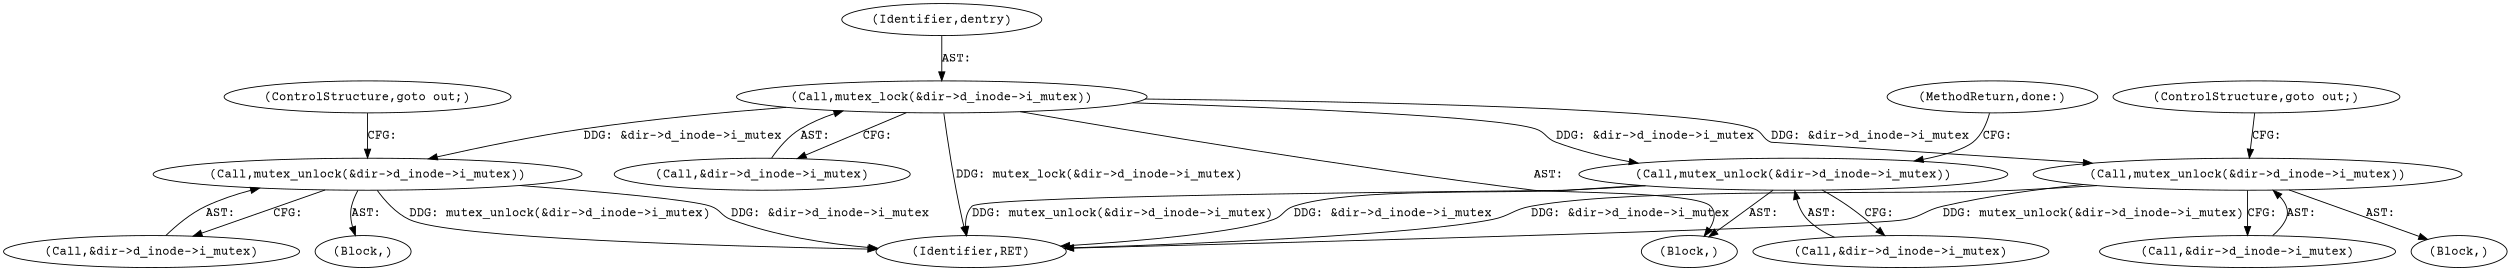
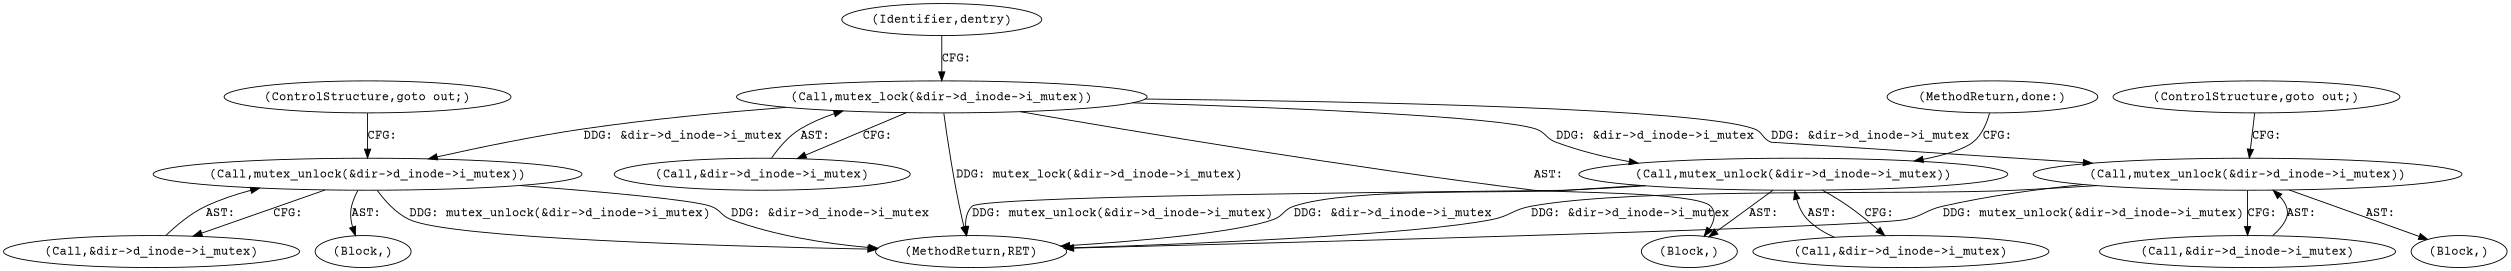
  digraph {
    fontname="Courier Prime"
    node [fontname="Courier Prime"]
    edge [fontname="Courier Prime"]
    n1 [label="(Call,mutex_lock(&dir->d_inode->i_mutex))"]
    n2 [label="(Call,mutex_unlock(&dir->d_inode->i_mutex))"]
    n3 [label="(Call,mutex_unlock(&dir->d_inode->i_mutex))"]
    n4 [label="(Call,mutex_unlock(&dir->d_inode->i_mutex))"]
    n5 [label="(Call,&dir->d_inode->i_mutex)"]
-   n6 [label="(Identifier,RET)"]
+   n6 [label="(MethodReturn,RET)"]
    n7 [label="(Block,)"]
    n8 [label="(Block,)"]
    n9 [label="(Call,&dir->d_inode->i_mutex)"]
    n10 [label="(Call,&dir->d_inode->i_mutex)"]
    n11 [label="(Block,)"]
    n12 [label="(Call,&dir->d_inode->i_mutex)"]
    n13 [label="(ControlStructure,goto out;)"]
    n14 [label="(MethodReturn,done:)"]
    n15 [label="(ControlStructure,goto out;)"]
    n16 [label="(Identifier,dentry)"]
    n1 -> n2 [label="DDG: &dir->d_inode->i_mutex"]
    n1 -> n3 [label="DDG: &dir->d_inode->i_mutex"]
    n1 -> n4 [label="DDG: &dir->d_inode->i_mutex"]
    n1 -> n5 [label="CFG: "]
    n1 -> n6 [label="DDG: mutex_lock(&dir->d_inode->i_mutex)"]
    n1 -> n7 [label="AST: "]
    n2 -> n6 [label="DDG: mutex_unlock(&dir->d_inode->i_mutex)"]
    n2 -> n6 [label="DDG: &dir->d_inode->i_mutex"]
    n2 -> n8 [label="AST: "]
    n2 -> n9 [label="CFG: "]
    n3 -> n6 [label="DDG: mutex_unlock(&dir->d_inode->i_mutex)"]
    n3 -> n6 [label="DDG: &dir->d_inode->i_mutex"]
    n3 -> n10 [label="CFG: "]
    n3 -> n11 [label="AST: "]
    n4 -> n6 [label="DDG: mutex_unlock(&dir->d_inode->i_mutex)"]
    n4 -> n6 [label="DDG: &dir->d_inode->i_mutex"]
    n4 -> n7 [label="AST: "]
    n4 -> n12 [label="CFG: "]
    n5 -> n1 [label="AST: "]
    n9 -> n2 [label="AST: "]
    n10 -> n3 [label="AST: "]
    n12 -> n4 [label="AST: "]
    n13 -> n3 [label="CFG: "]
    n14 -> n4 [label="CFG: "]
    n15 -> n2 [label="CFG: "]
-   n16 -> n1 [label="AST: "]
+   n16 -> n1 [label="CFG: "]
  }
